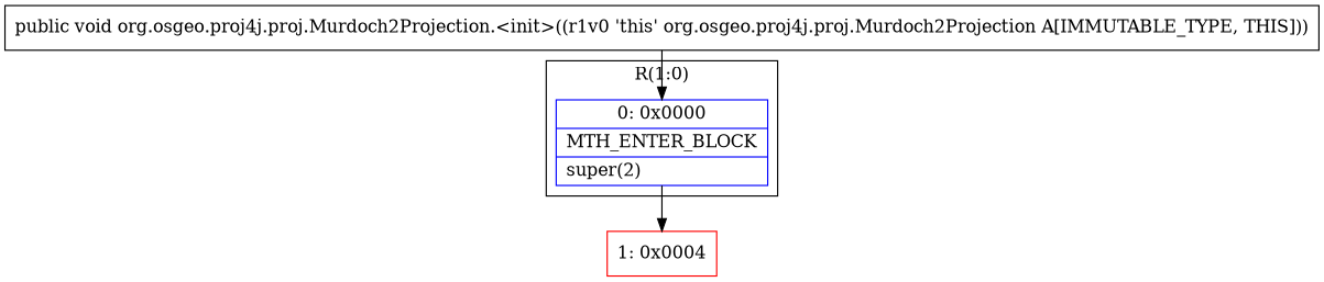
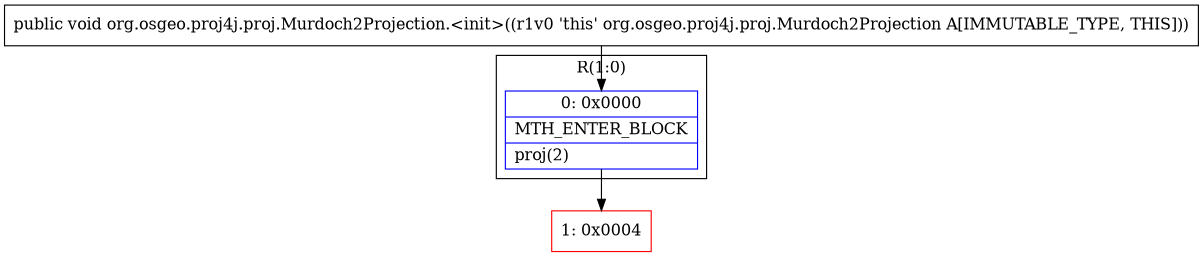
  digraph {
    node [shape=record]
-   n1 [color=blue label="{0\:\ 0x0000|MTH_ENTER_BLOCK\l|super(2)\l}"]
+   n1 [color=blue label="{0\:\ 0x0000|MTH_ENTER_BLOCK\l|proj(2)\l}"]
    n2 [color=red label="{1\:\ 0x0004}"]
    n3 [label="{public void org.osgeo.proj4j.proj.Murdoch2Projection.\<init\>((r1v0 'this' org.osgeo.proj4j.proj.Murdoch2Projection A[IMMUTABLE_TYPE, THIS])) }"]
    subgraph cluster_1 {
      label="R(1:0)"
      n1
    }
    n1 -> n2
    n3 -> n1
  }
